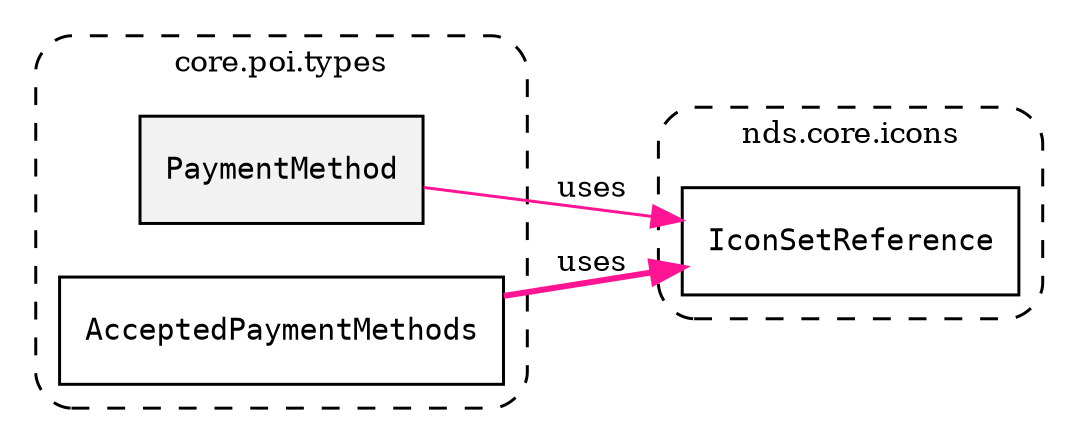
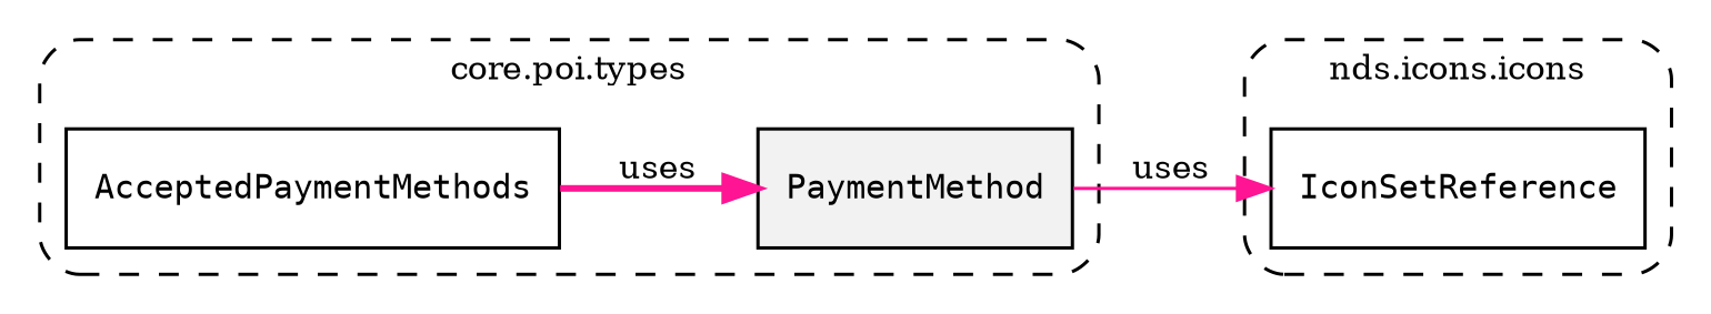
  digraph {
    fontsize=10
    rankdir=LR
    node [fontsize=10 shape=box]
    edge [color=deeppink fontsize=10]
    n1 [fillcolor="#0000000D" label=<<font face="monospace"><table align="center" border="0" cellspacing="0" cellpadding="0"><tr><td href="../../../content/packages/nds.poi.types.html#Structure-PaymentMethod" title="Structure defined in nds.poi.types">PaymentMethod</td></tr></table></font>> style=filled]
    n2 [label=<<font face="monospace"><table align="center" border="0" cellspacing="0" cellpadding="0"><tr><td href="../../../content/packages/nds.poi.types.html#Structure-AcceptedPaymentMethods" title="Structure defined in nds.poi.types">AcceptedPaymentMethods</td></tr></table></font>>]
    n3 [label=<<font face="monospace"><table align="center" border="0" cellspacing="0" cellpadding="0"><tr><td href="../../../content/packages/nds.core.icons.html#Subtype-IconSetReference" title="Subtype defined in nds.core.icons">IconSetReference</td></tr></table></font>>]
    subgraph cluster_1 {
      label="core.poi.types"
      style="dashed, rounded"
      n1
      n2
    }
    subgraph cluster_2 {
-     label="nds.core.icons"
+     label="nds.icons.icons"
      style="dashed, rounded"
      n3
    }
    n1 -> n3 [label=uses style=solid]
-   n2 -> n3 [label=uses style=bold]
+   n2 -> n1 [label=uses style=bold]
  }
